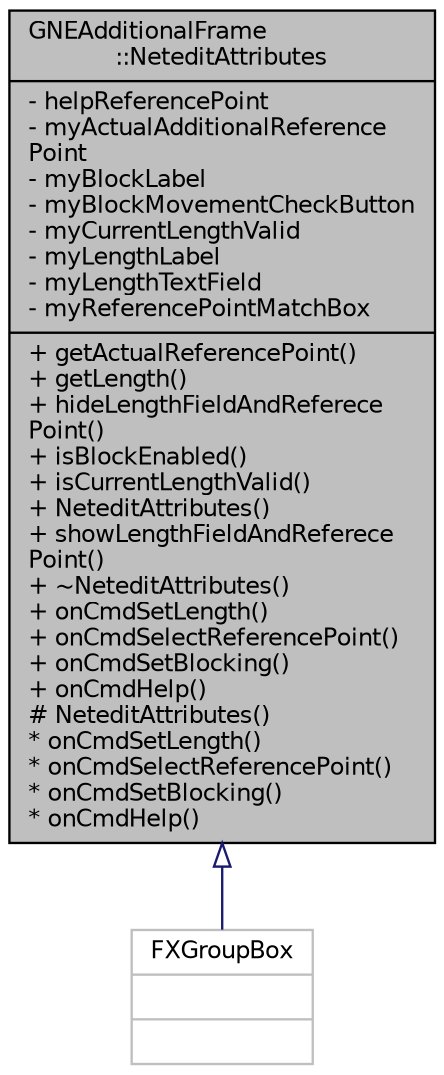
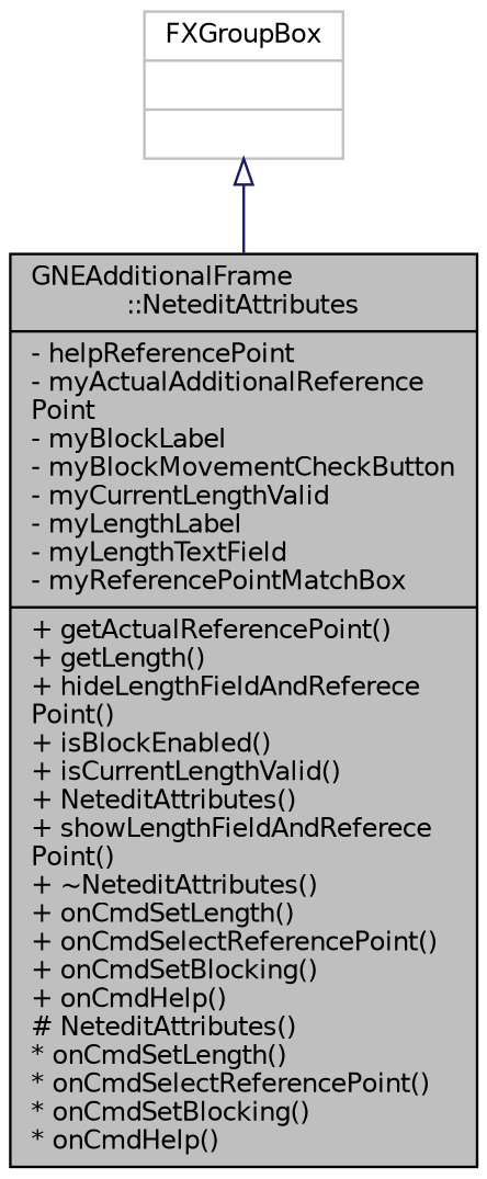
  digraph {
    node [fontname=Helvetica fontsize=10 shape=record style=filled]
    n1 [color=black fillcolor=grey75 fontcolor=black height=0.2 label="{GNEAdditionalFrame\l::NeteditAttributes\n|- helpReferencePoint\l- myActualAdditionalReference\lPoint\l- myBlockLabel\l- myBlockMovementCheckButton\l- myCurrentLengthValid\l- myLengthLabel\l- myLengthTextField\l- myReferencePointMatchBox\l|+ getActualReferencePoint()\l+ getLength()\l+ hideLengthFieldAndReferece\lPoint()\l+ isBlockEnabled()\l+ isCurrentLengthValid()\l+ NeteditAttributes()\l+ showLengthFieldAndReferece\lPoint()\l+ ~NeteditAttributes()\l+ onCmdSetLength()\l+ onCmdSelectReferencePoint()\l+ onCmdSetBlocking()\l+ onCmdHelp()\l# NeteditAttributes()\l* onCmdSetLength()\l* onCmdSelectReferencePoint()\l* onCmdSetBlocking()\l* onCmdHelp()\l}" width=0.4]
    n2 [color=grey75 fillcolor=white height=0.2 label="{FXGroupBox\n||}" width=0.4]
-   n1 -> n2 [arrowtail=onormal color=midnightblue dir=back fontname=Helvetica fontsize=10 labelfontname=Helvetica labelfontsize=10 style=solid]
+   n2 -> n1 [arrowtail=onormal color=midnightblue dir=back fontname=Helvetica fontsize=10 labelfontname=Helvetica labelfontsize=10 style=solid]
  }
